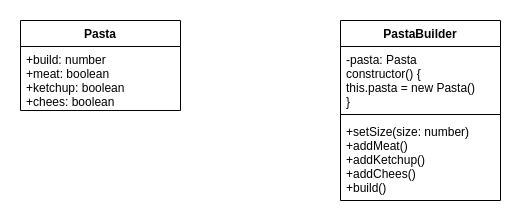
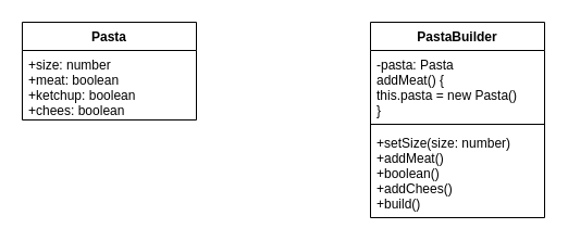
  <mxCell id="0" />
  <mxCell id="1" parent="0" />
  <mxCell id="2" value="Pasta" style="swimlane;fontStyle=1;align=center;verticalAlign=top;childLayout=stackLayout;horizontal=1;startSize=26;horizontalStack=0;resizeParent=1;resizeParentMax=0;resizeLast=0;collapsible=1;marginBottom=0;" parent="1" vertex="1"><mxGeometry x="20" y="20" width="160" height="90" as="geometry" /></mxCell>
- <mxCell id="3" value="+build: number&#10;+meat: boolean&#10;+ketchup: boolean&#10;+chees: boolean" style="text;strokeColor=none;fillColor=none;align=left;verticalAlign=top;spacingLeft=4;spacingRight=4;overflow=hidden;rotatable=0;points=[[0,0.5],[1,0.5]];portConstraint=eastwest;" parent="2" vertex="1"><mxGeometry y="26" width="160" height="64" as="geometry" /></mxCell>
+ <mxCell id="3" value="+size: number&#10;+meat: boolean&#10;+ketchup: boolean&#10;+chees: boolean" style="text;strokeColor=none;fillColor=none;align=left;verticalAlign=top;spacingLeft=4;spacingRight=4;overflow=hidden;rotatable=0;points=[[0,0.5],[1,0.5]];portConstraint=eastwest;" parent="2" vertex="1"><mxGeometry y="26" width="160" height="64" as="geometry" /></mxCell>
  <mxCell id="4" value="PastaBuilder" style="swimlane;fontStyle=1;align=center;verticalAlign=top;childLayout=stackLayout;horizontal=1;startSize=26;horizontalStack=0;resizeParent=1;resizeParentMax=0;resizeLast=0;collapsible=1;marginBottom=0;" parent="1" vertex="1"><mxGeometry x="340" y="20" width="160" height="180" as="geometry" /></mxCell>
- <mxCell id="5" value="-pasta: Pasta&#10;constructor() {&#10;this.pasta = new Pasta()&#10;}" style="text;strokeColor=none;fillColor=none;align=left;verticalAlign=top;spacingLeft=4;spacingRight=4;overflow=hidden;rotatable=0;points=[[0,0.5],[1,0.5]];portConstraint=eastwest;" parent="4" vertex="1"><mxGeometry y="26" width="160" height="64" as="geometry" /></mxCell>
+ <mxCell id="5" value="-pasta: Pasta&#10;addMeat() {&#10;this.pasta = new Pasta()&#10;}" style="text;strokeColor=none;fillColor=none;align=left;verticalAlign=top;spacingLeft=4;spacingRight=4;overflow=hidden;rotatable=0;points=[[0,0.5],[1,0.5]];portConstraint=eastwest;" parent="4" vertex="1"><mxGeometry y="26" width="160" height="64" as="geometry" /></mxCell>
  <mxCell id="6" value="" style="line;strokeWidth=1;fillColor=none;align=left;verticalAlign=middle;spacingTop=-1;spacingLeft=3;spacingRight=3;rotatable=0;labelPosition=right;points=[];portConstraint=eastwest;" parent="4" vertex="1"><mxGeometry y="90" width="160" height="8" as="geometry" /></mxCell>
- <mxCell id="7" value="+setSize(size: number)&#10;+addMeat()&#10;+addKetchup()&#10;+addChees()&#10;+build()" style="text;strokeColor=none;fillColor=none;align=left;verticalAlign=top;spacingLeft=4;spacingRight=4;overflow=hidden;rotatable=0;points=[[0,0.5],[1,0.5]];portConstraint=eastwest;" parent="4" vertex="1"><mxGeometry y="98" width="160" height="82" as="geometry" /></mxCell>
+ <mxCell id="7" value="+setSize(size: number)&#10;+addMeat()&#10;+boolean()&#10;+addChees()&#10;+build()" style="text;strokeColor=none;fillColor=none;align=left;verticalAlign=top;spacingLeft=4;spacingRight=4;overflow=hidden;rotatable=0;points=[[0,0.5],[1,0.5]];portConstraint=eastwest;" parent="4" vertex="1"><mxGeometry y="98" width="160" height="82" as="geometry" /></mxCell>
